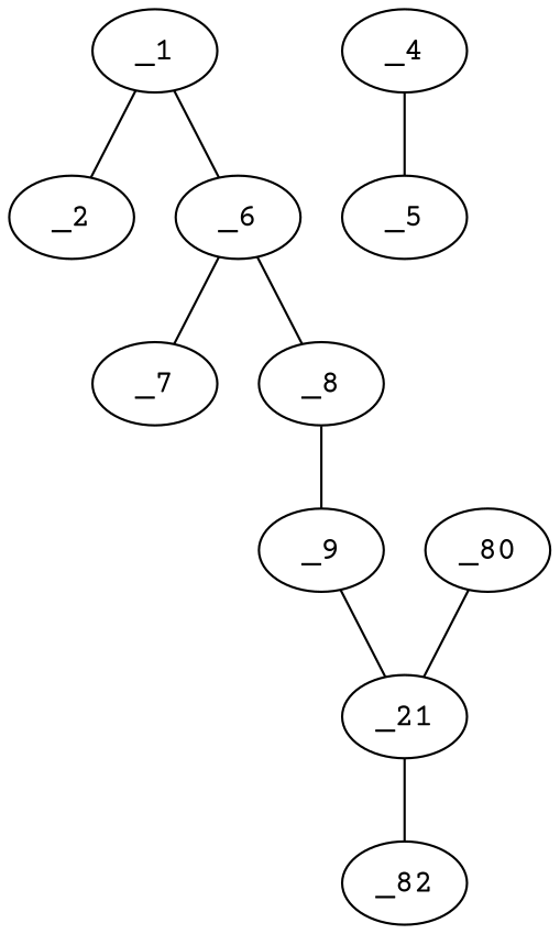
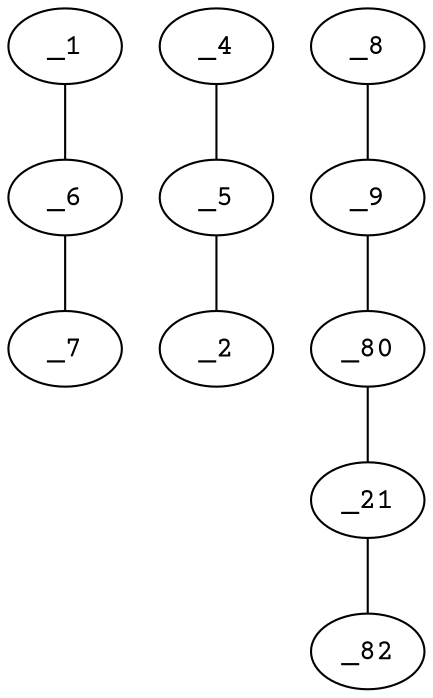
  graph {
    fontname="Courier Prime"
    node [charge=0 chem=1 fontname="Courier Prime" symbol="C  " x=3.7321 y=0]
    edge [fontname="Courier Prime" valence=1]
    _1 [chem=4 symbol="N  "]
    _2 [x=2.866 y=0.5]
    _6 [charge=1 chem=4 symbol="N  " x=4.5981 y=0.5]
    _4 [y=-1]
    _5 [x=2.866 y=-1.5]
    _7 [chem=2 symbol="O  " x=4.5981 y=1.5]
    _8 [charge=-1 chem=4 symbol="N  " x=5.4641]
    _9 [chem=2 symbol="O  " x=6.3301 y=0.5]
    n9 [label=_80 x=7.1962]
    n10 [chem=2 label=_21 symbol="O  " x=8.0622 y=0.5]
    n11 [label=_82 x=8.9282]
-   _1 -- _2
+   _5 -- _2
    _1 -- _6
    _6 -- _7 [valence=2]
-   _6 -- _8
    _4 -- _5
    _8 -- _9
-   _9 -- n10
+   _9 -- n9
    n9 -- n10
    n10 -- n11
  }
